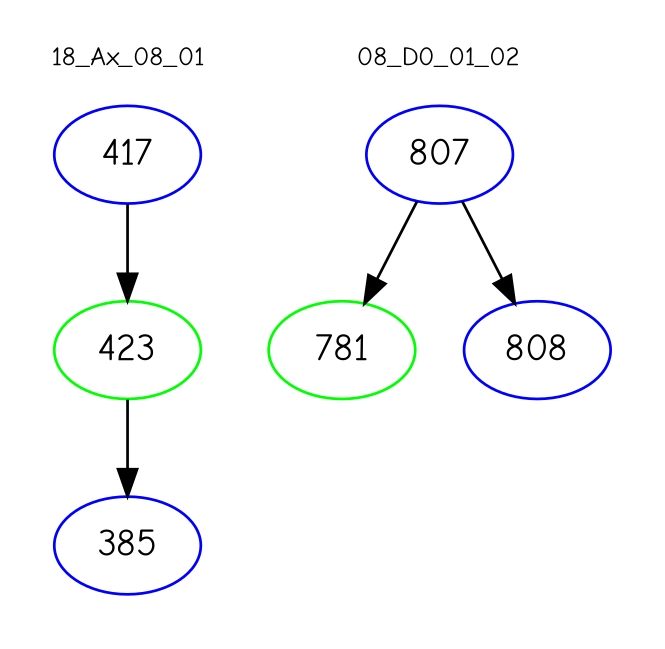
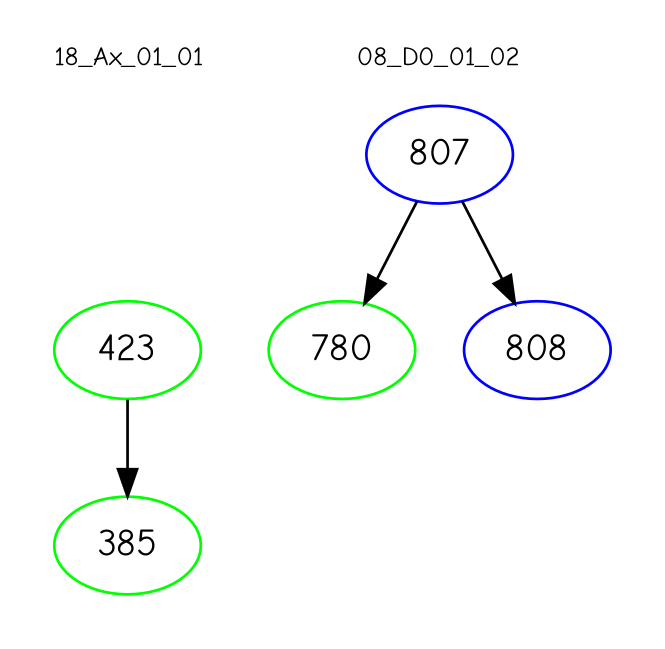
  digraph {
    fontname="Comic Neue"
    node [color=blue fontname="Comic Neue"]
    edge [color=black fontname="Comic Neue"]
-   n1 [label=417]
-   n2 [label=385]
+   n2 [color=green label=385]
    n3 [color=green label=423]
    n4 [label=807]
-   n5 [color=green label=781]
+   n5 [color=green label=780]
    n6 [label=808]
    subgraph cluster_1 {
      color=white
      fontsize=10
-     label="18_Ax_08_01"
-     n1
+     label="18_Ax_01_01"
      n2
      n3
    }
    subgraph cluster_2 {
      color=white
      fontsize=10
      label="08_D0_01_02"
      n4
      n5
      n6
    }
-   n1 -> n3
    n3 -> n2
    n4 -> n5
    n4 -> n6
  }
